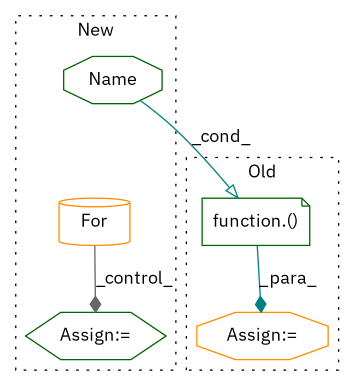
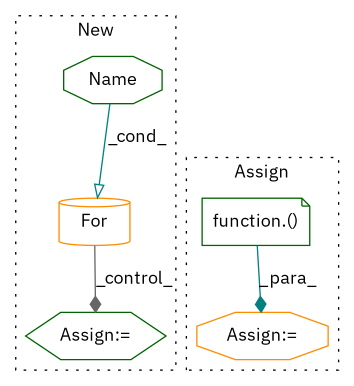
  digraph {
    fontname="IBM Plex Sans"
    node [a=68 color=darkgreen fontname="IBM Plex Sans" l=3 shape=octagon]
    edge [arrowhead=diamond color=teal fontname="IBM Plex Sans"]
    n1 [a=75 l="25,1" label="function.()" s="1181,1215" shape=note]
    n2 [color=darkorange label="Assign:=" s=1237]
    n3 [a=107 color=darkorange l="4,16" label=For s="1128,1155" shape=cylinder]
    n4 [label="Assign:=" s=1445 shape=hexagon]
    n5 [a=87 label=Name s=1132]
    subgraph cluster_1 {
-     label=Old
+     label=Assign
      style=dotted
      n1
      n2
    }
    subgraph cluster_2 {
      label=New
      style=dotted
      n3
      n4
      n5
    }
    n1 -> n2 [label=_para_]
    n3 -> n4 [color=gray40 label=_control_]
-   n5 -> n1 [arrowhead=onormal label=_cond_]
+   n5 -> n3 [arrowhead=onormal label=_cond_]
  }
